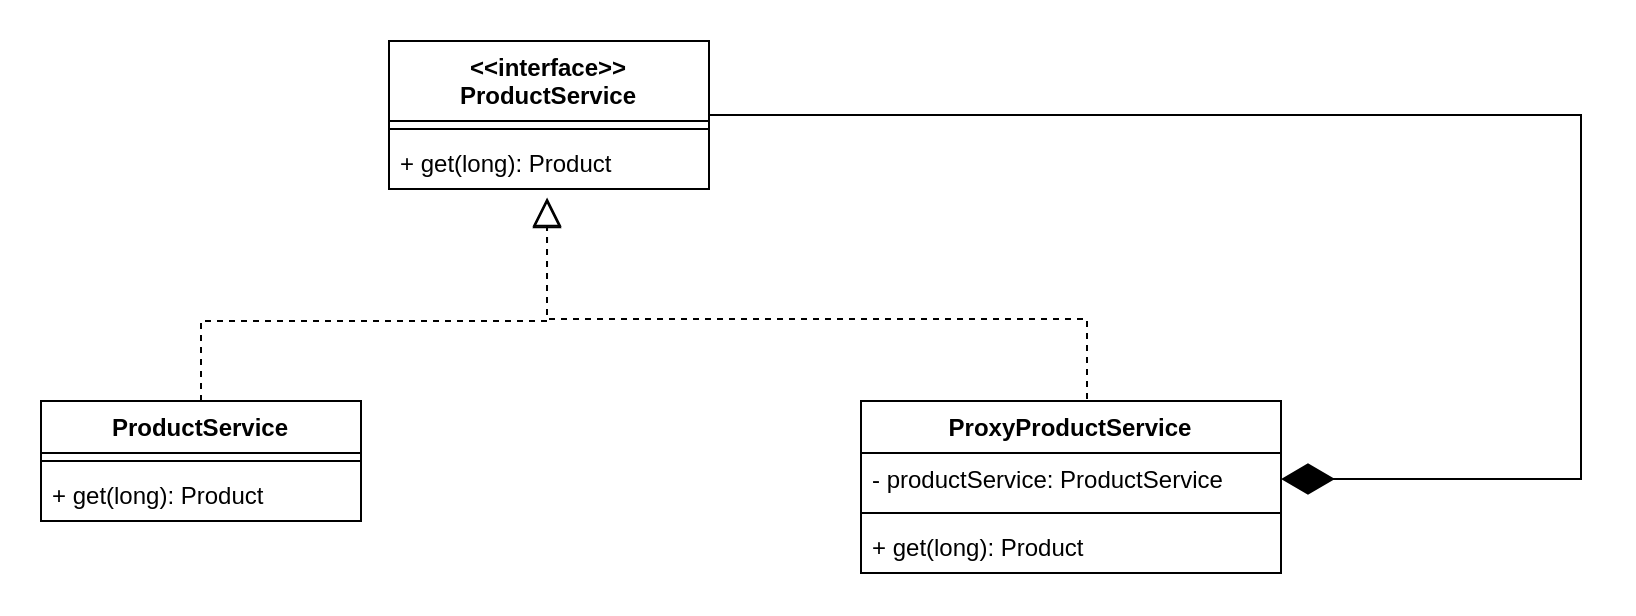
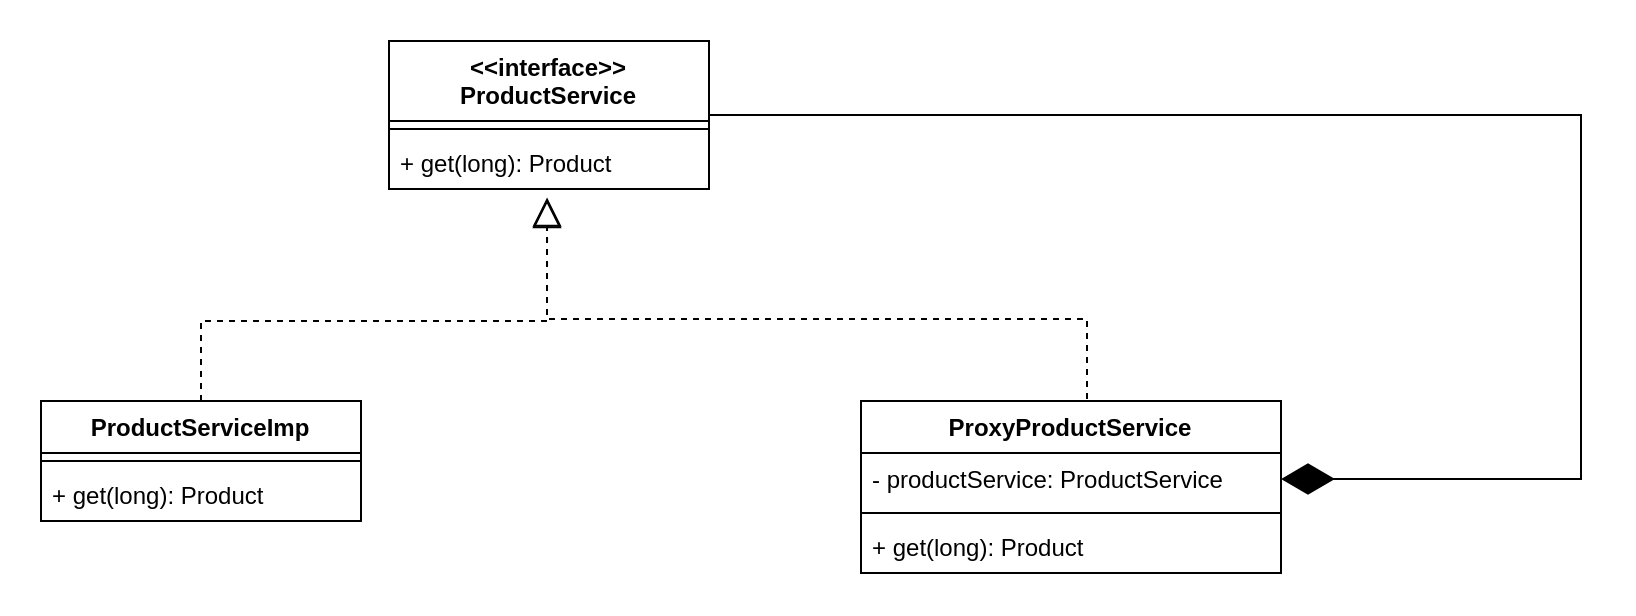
  <mxCell id="0" />
  <mxCell id="1" parent="0" />
  <mxCell id="2" value="&lt;&lt;interface&gt;&gt;&#10;ProductService" style="swimlane;fontStyle=1;align=center;verticalAlign=top;childLayout=stackLayout;horizontal=1;startSize=40;horizontalStack=0;resizeParent=1;resizeParentMax=0;resizeLast=0;collapsible=1;marginBottom=0;" vertex="1" parent="1"><mxGeometry x="194" y="20" width="160" height="74" as="geometry" /></mxCell>
  <mxCell id="3" value="" style="line;strokeWidth=1;fillColor=none;align=left;verticalAlign=middle;spacingTop=-1;spacingLeft=3;spacingRight=3;rotatable=0;labelPosition=right;points=[];portConstraint=eastwest;" vertex="1" parent="2"><mxGeometry y="40" width="160" height="8" as="geometry" /></mxCell>
  <mxCell id="4" value="+ get(long): Product" style="text;strokeColor=none;fillColor=none;align=left;verticalAlign=top;spacingLeft=4;spacingRight=4;overflow=hidden;rotatable=0;points=[[0,0.5],[1,0.5]];portConstraint=eastwest;" vertex="1" parent="2"><mxGeometry y="48" width="160" height="26" as="geometry" /></mxCell>
- <mxCell id="5" value="ProductService&#10;" style="swimlane;fontStyle=1;align=center;verticalAlign=top;childLayout=stackLayout;horizontal=1;startSize=26;horizontalStack=0;resizeParent=1;resizeParentMax=0;resizeLast=0;collapsible=1;marginBottom=0;" vertex="1" parent="1"><mxGeometry x="20" y="200" width="160" height="60" as="geometry" /></mxCell>
+ <mxCell id="5" value="ProductServiceImp&#10;" style="swimlane;fontStyle=1;align=center;verticalAlign=top;childLayout=stackLayout;horizontal=1;startSize=26;horizontalStack=0;resizeParent=1;resizeParentMax=0;resizeLast=0;collapsible=1;marginBottom=0;" vertex="1" parent="1"><mxGeometry x="20" y="200" width="160" height="60" as="geometry" /></mxCell>
  <mxCell id="6" value="" style="line;strokeWidth=1;fillColor=none;align=left;verticalAlign=middle;spacingTop=-1;spacingLeft=3;spacingRight=3;rotatable=0;labelPosition=right;points=[];portConstraint=eastwest;" vertex="1" parent="5"><mxGeometry y="26" width="160" height="8" as="geometry" /></mxCell>
  <mxCell id="7" value="+ get(long): Product" style="text;strokeColor=none;fillColor=none;align=left;verticalAlign=top;spacingLeft=4;spacingRight=4;overflow=hidden;rotatable=0;points=[[0,0.5],[1,0.5]];portConstraint=eastwest;" vertex="1" parent="5"><mxGeometry y="34" width="160" height="26" as="geometry" /></mxCell>
  <mxCell id="8" value="ProxyProductService" style="swimlane;fontStyle=1;align=center;verticalAlign=top;childLayout=stackLayout;horizontal=1;startSize=26;horizontalStack=0;resizeParent=1;resizeParentMax=0;resizeLast=0;collapsible=1;marginBottom=0;" vertex="1" parent="1"><mxGeometry x="430" y="200" width="210" height="86" as="geometry" /></mxCell>
  <mxCell id="9" value="- productService: ProductService" style="text;strokeColor=none;fillColor=none;align=left;verticalAlign=top;spacingLeft=4;spacingRight=4;overflow=hidden;rotatable=0;points=[[0,0.5],[1,0.5]];portConstraint=eastwest;" vertex="1" parent="8"><mxGeometry y="26" width="210" height="26" as="geometry" /></mxCell>
  <mxCell id="10" value="" style="line;strokeWidth=1;fillColor=none;align=left;verticalAlign=middle;spacingTop=-1;spacingLeft=3;spacingRight=3;rotatable=0;labelPosition=right;points=[];portConstraint=eastwest;" vertex="1" parent="8"><mxGeometry y="52" width="210" height="8" as="geometry" /></mxCell>
  <mxCell id="11" value="+ get(long): Product" style="text;strokeColor=none;fillColor=none;align=left;verticalAlign=top;spacingLeft=4;spacingRight=4;overflow=hidden;rotatable=0;points=[[0,0.5],[1,0.5]];portConstraint=eastwest;" vertex="1" parent="8"><mxGeometry y="60" width="210" height="26" as="geometry" /></mxCell>
  <mxCell id="12" value="" style="endArrow=block;dashed=1;endFill=0;endSize=12;html=1;rounded=0;entryX=0.494;entryY=1.164;entryDx=0;entryDy=0;entryPerimeter=0;exitX=0.5;exitY=0;exitDx=0;exitDy=0;" edge="1" parent="1" source="5" target="4"><mxGeometry width="160" relative="1" as="geometry"><mxPoint x="200" y="290" as="sourcePoint" /><mxPoint x="360" y="290" as="targetPoint" /><Array as="points"><mxPoint x="100" y="160" /><mxPoint x="273" y="160" /></Array></mxGeometry></mxCell>
  <mxCell id="13" value="" style="endArrow=block;dashed=1;endFill=0;endSize=12;html=1;rounded=0;" edge="1" parent="1"><mxGeometry width="160" relative="1" as="geometry"><mxPoint x="543" y="199" as="sourcePoint" /><mxPoint x="273" y="99" as="targetPoint" /><Array as="points"><mxPoint x="543" y="159" /><mxPoint x="273" y="159" /></Array></mxGeometry></mxCell>
  <mxCell id="14" value="" style="endArrow=diamondThin;endFill=1;endSize=24;html=1;rounded=0;entryX=1;entryY=0.5;entryDx=0;entryDy=0;exitX=1;exitY=0.5;exitDx=0;exitDy=0;" edge="1" parent="1" source="2" target="9"><mxGeometry width="160" relative="1" as="geometry"><mxPoint x="200" y="290" as="sourcePoint" /><mxPoint x="360" y="290" as="targetPoint" /><Array as="points"><mxPoint x="790" y="57" /><mxPoint x="790" y="239" /></Array></mxGeometry></mxCell>
